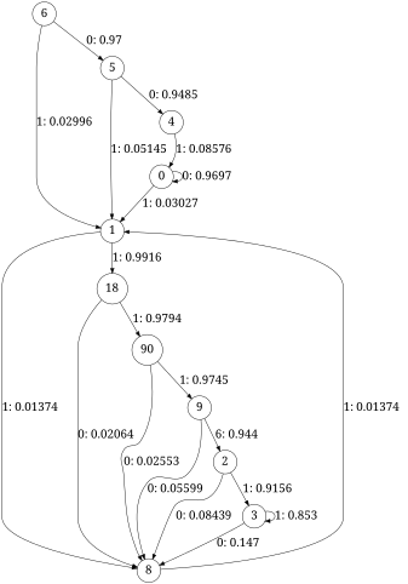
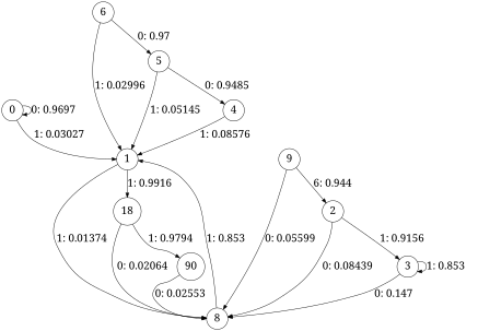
  digraph {
    fontname="Noto Serif"
    node [fontname="Noto Serif" fontsize=24 shape=circle]
    edge [fontname="Noto Serif" fontsize=24]
    0
    1
    8
    n4 [label=18]
    n5 [label=90]
    9
    2
    3
    4
    5
    6
    0 -> 0 [label="0: 0.9697   "]
    0 -> 1 [label="1: 0.03027  "]
    1 -> 8 [label="1: 0.01374  "]
    1 -> n4 [label="1: 0.9916   "]
-   8 -> 1 [label="1: 0.01374  "]
+   8 -> 1 [label="1: 0.853    "]
    n4 -> 8 [label="0: 0.02064  "]
    n4 -> n5 [label="1: 0.9794   "]
    n5 -> 8 [label="0: 0.02553  "]
-   n5 -> 9 [label="1: 0.9745   "]
    9 -> 8 [label="0: 0.05599  "]
    9 -> 2 [label="6: 0.944    "]
    2 -> 8 [label="0: 0.08439  "]
    2 -> 3 [label="1: 0.9156   "]
    3 -> 8 [label="0: 0.147    "]
    3 -> 3 [label="1: 0.853    "]
-   4 -> 0 [label="1: 0.08576  "]
+   4 -> 1 [label="1: 0.08576  "]
    5 -> 1 [label="1: 0.05145  "]
    5 -> 4 [label="0: 0.9485   "]
    6 -> 1 [label="1: 0.02996  "]
    6 -> 5 [label="0: 0.97     "]
  }
